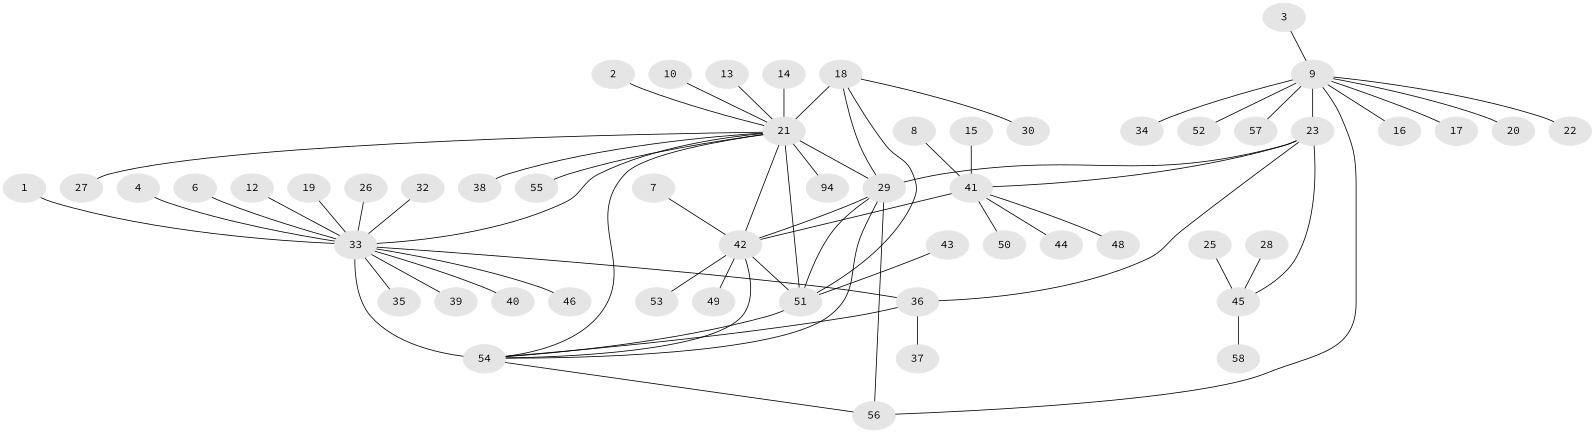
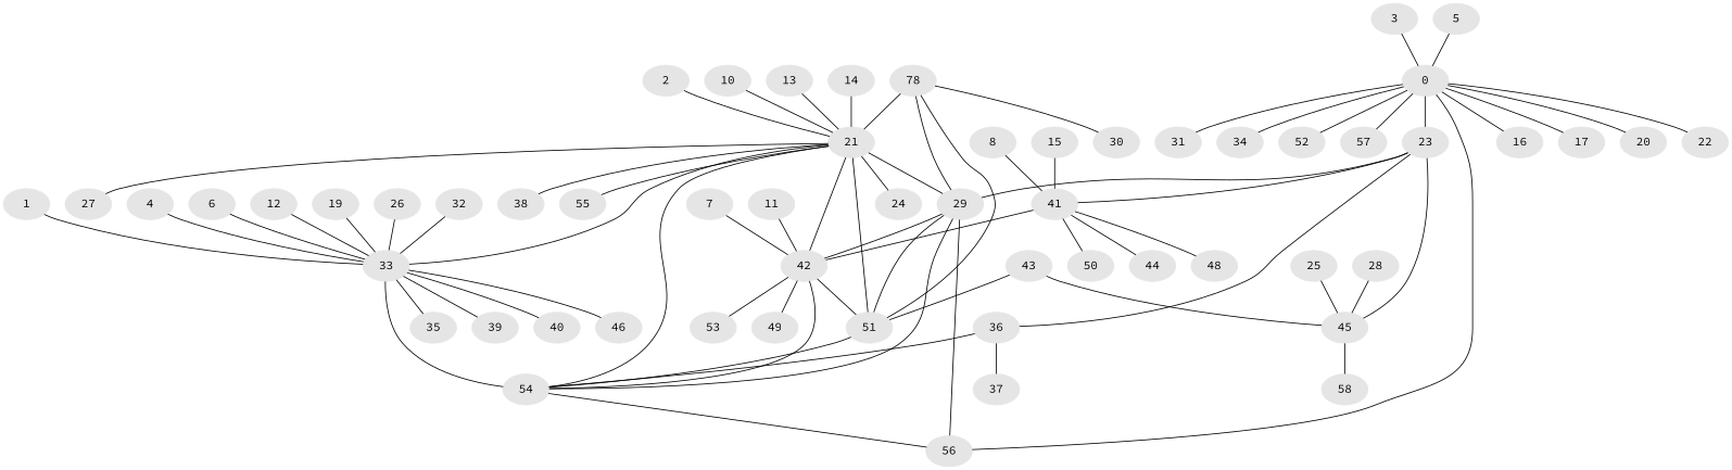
  graph {
    fontname="Source Code Pro"
    node [color=gray90 fontname="Source Code Pro" style=filled]
    edge [fontname="Source Code Pro" weight=1.0]
    1
    33
    54
    36
    35
    39
    40
    46
    2
    21
    42
    29
    51
-   24 [label=94]
+   24
    27
    38
    55
    3
-   9
+   9 [label=0]
    16
    17
    20
    22
    23
+   31
    34
    52
    56
    57
    4
+   5
    6
    7
    53
    49
    8
    41
    44
    48
    50
    45
    10
+   11
    12
    13
    14
    15
-   18
+   18 [label=78]
    30
    19
    37
    58
    25
    26
    28
    32
    43
    1 -- 33
    33 -- 54 [weight=8.0]
-   33 -- 36 [weight=4.0]
    33 -- 35
    33 -- 39
    33 -- 40
    33 -- 46
    54 -- 56
    36 -- 54 [weight=2.0]
    36 -- 37
    2 -- 21
    21 -- 33
    21 -- 54
    21 -- 42
    21 -- 29 [weight=4.0]
    21 -- 51 [weight=4.0]
    21 -- 24
    21 -- 27
    21 -- 38
    21 -- 55
    42 -- 54
    42 -- 51
    42 -- 53 [weight=2.0]
    42 -- 49
    29 -- 54 [weight=2.0]
    29 -- 42 [weight=2.0]
    29 -- 51
    29 -- 56
    51 -- 54
    3 -- 9
    9 -- 16
    9 -- 17
    9 -- 20
    9 -- 22
    9 -- 23 [weight=12.0]
+   9 -- 31
    9 -- 34
    9 -- 52
    9 -- 56
    9 -- 57
    23 -- 36
    23 -- 29
    23 -- 41
    23 -- 45
    4 -- 33
+   5 -- 9
    6 -- 33
    7 -- 42
    8 -- 41
    41 -- 42 [weight=5.0]
    41 -- 44
    41 -- 48
    41 -- 50
    45 -- 58
    10 -- 21
+   11 -- 42
    12 -- 33
    13 -- 21
    14 -- 21
    15 -- 41
    18 -- 21 [weight=4.0]
    18 -- 29
    18 -- 51
    18 -- 30
    19 -- 33
    25 -- 45
    26 -- 33
    28 -- 45
    32 -- 33
    43 -- 51 [weight=12.0]
+   43 -- 45
  }
